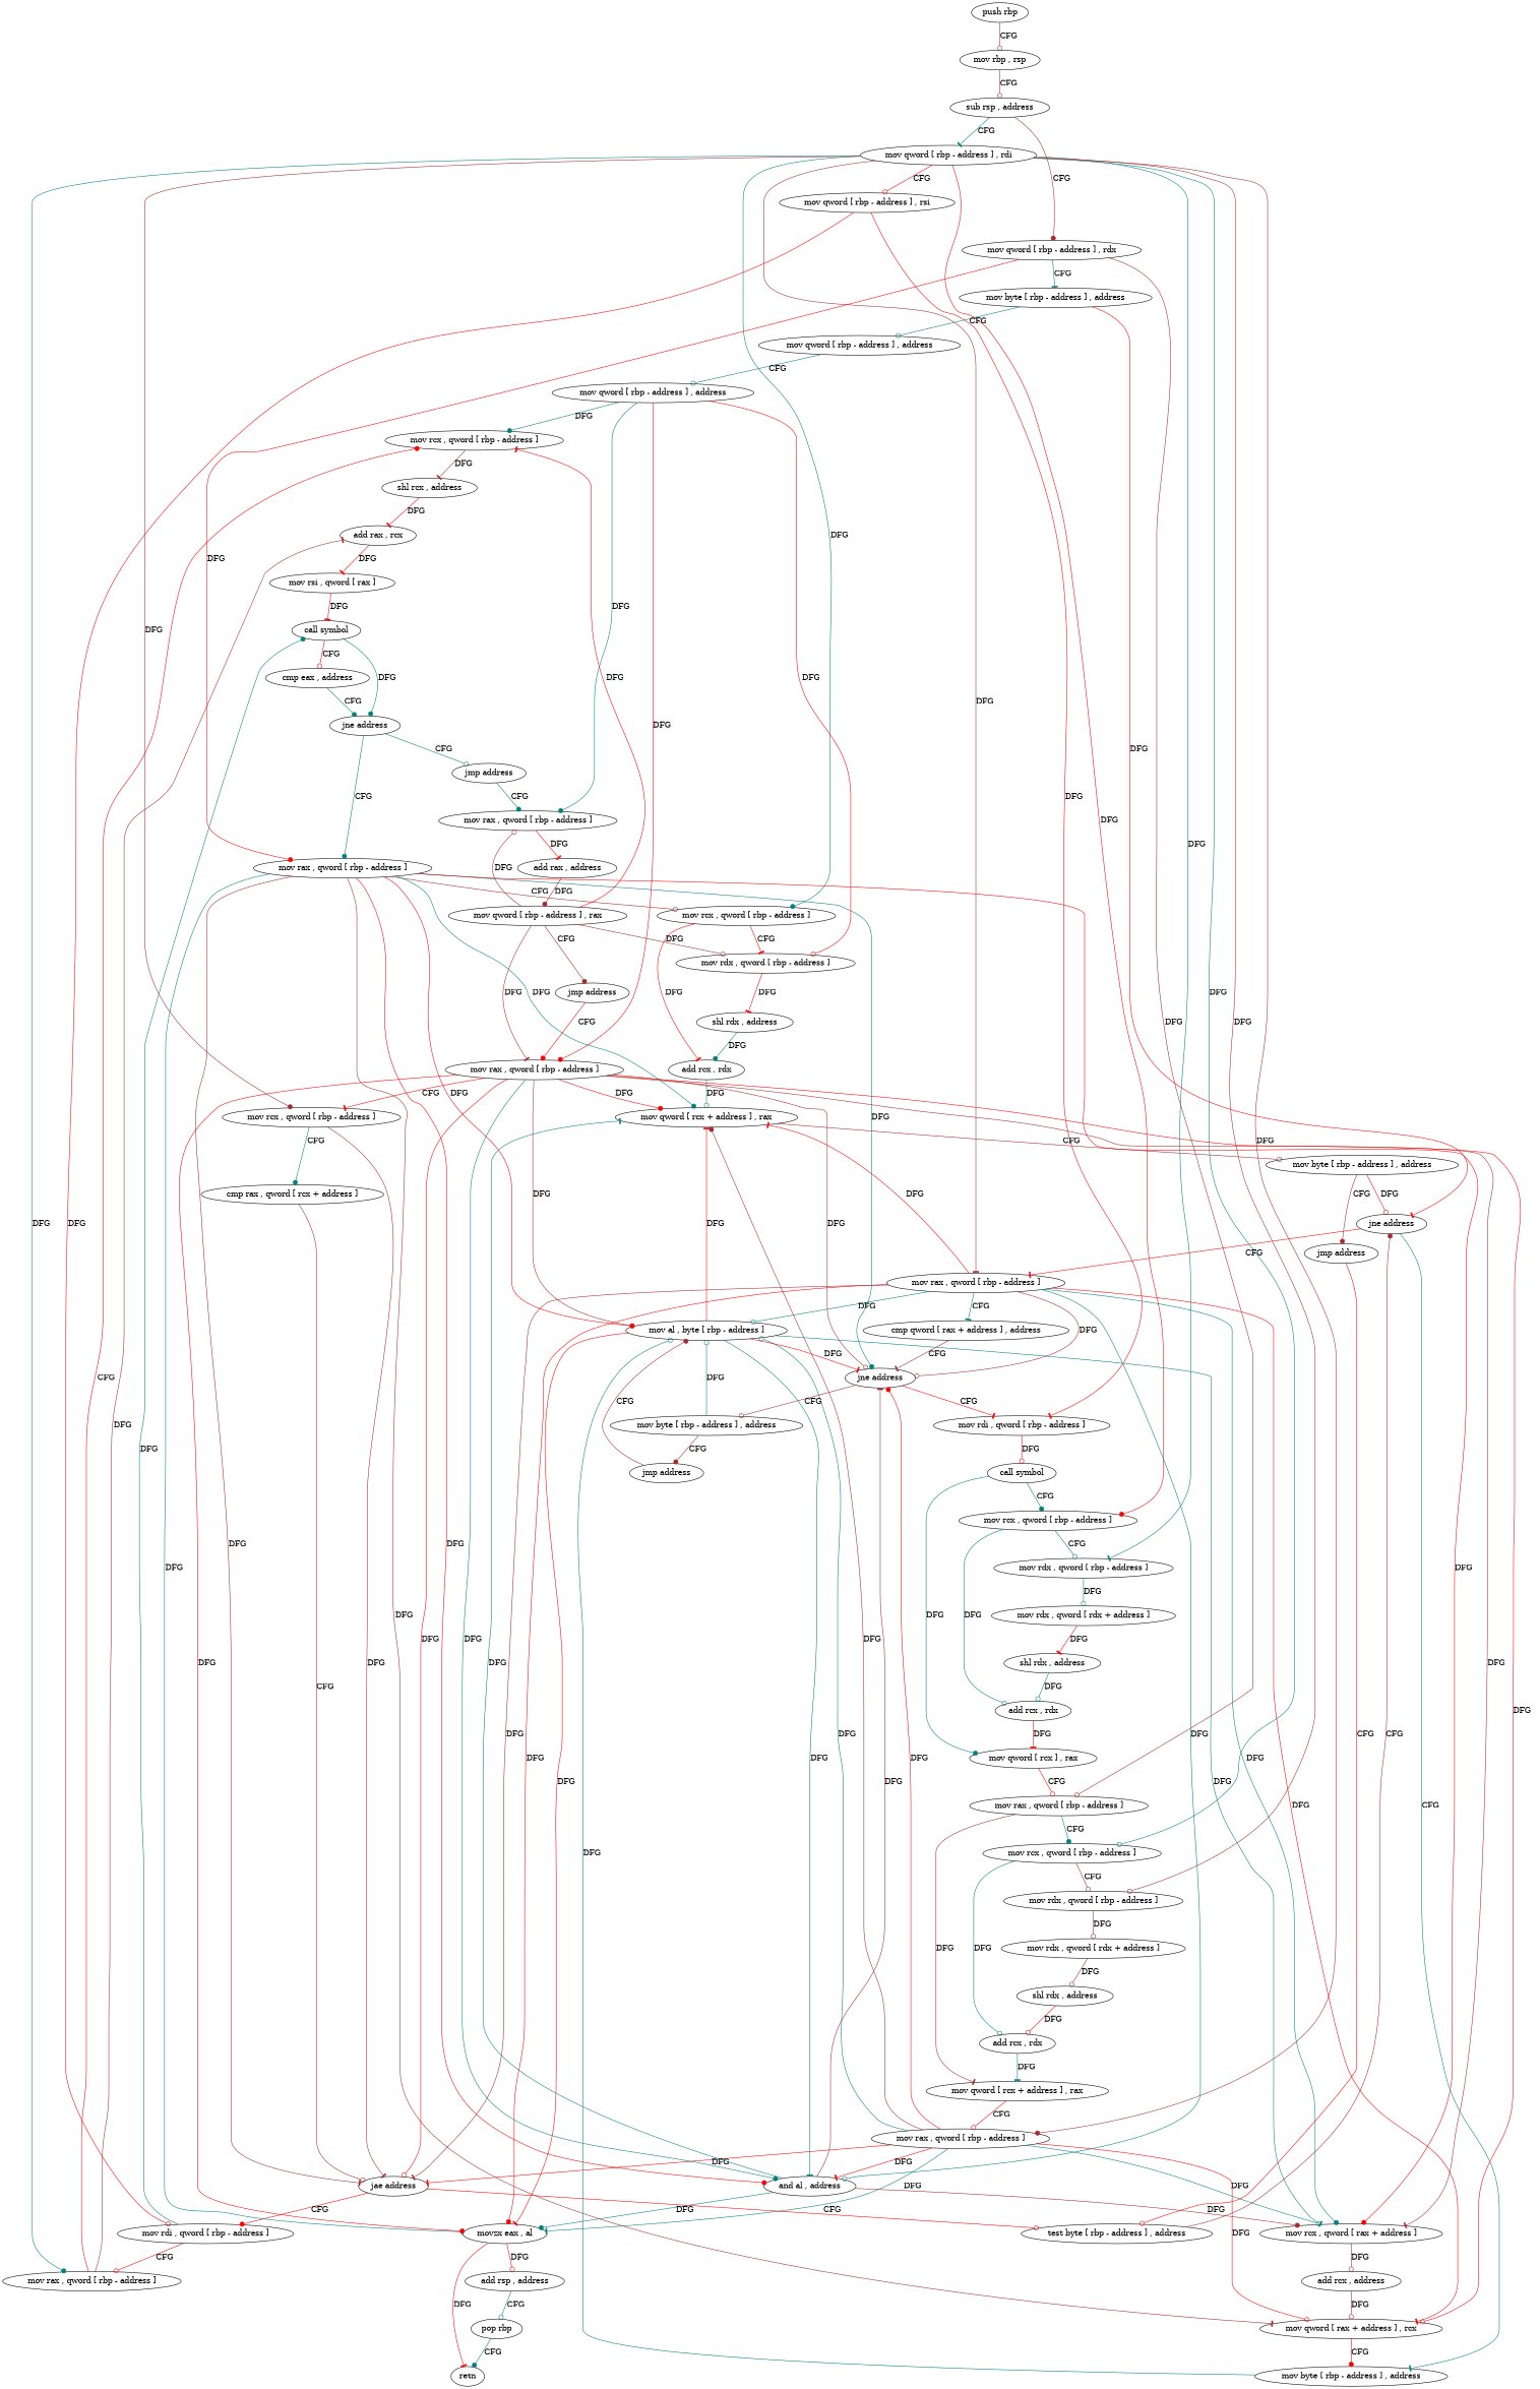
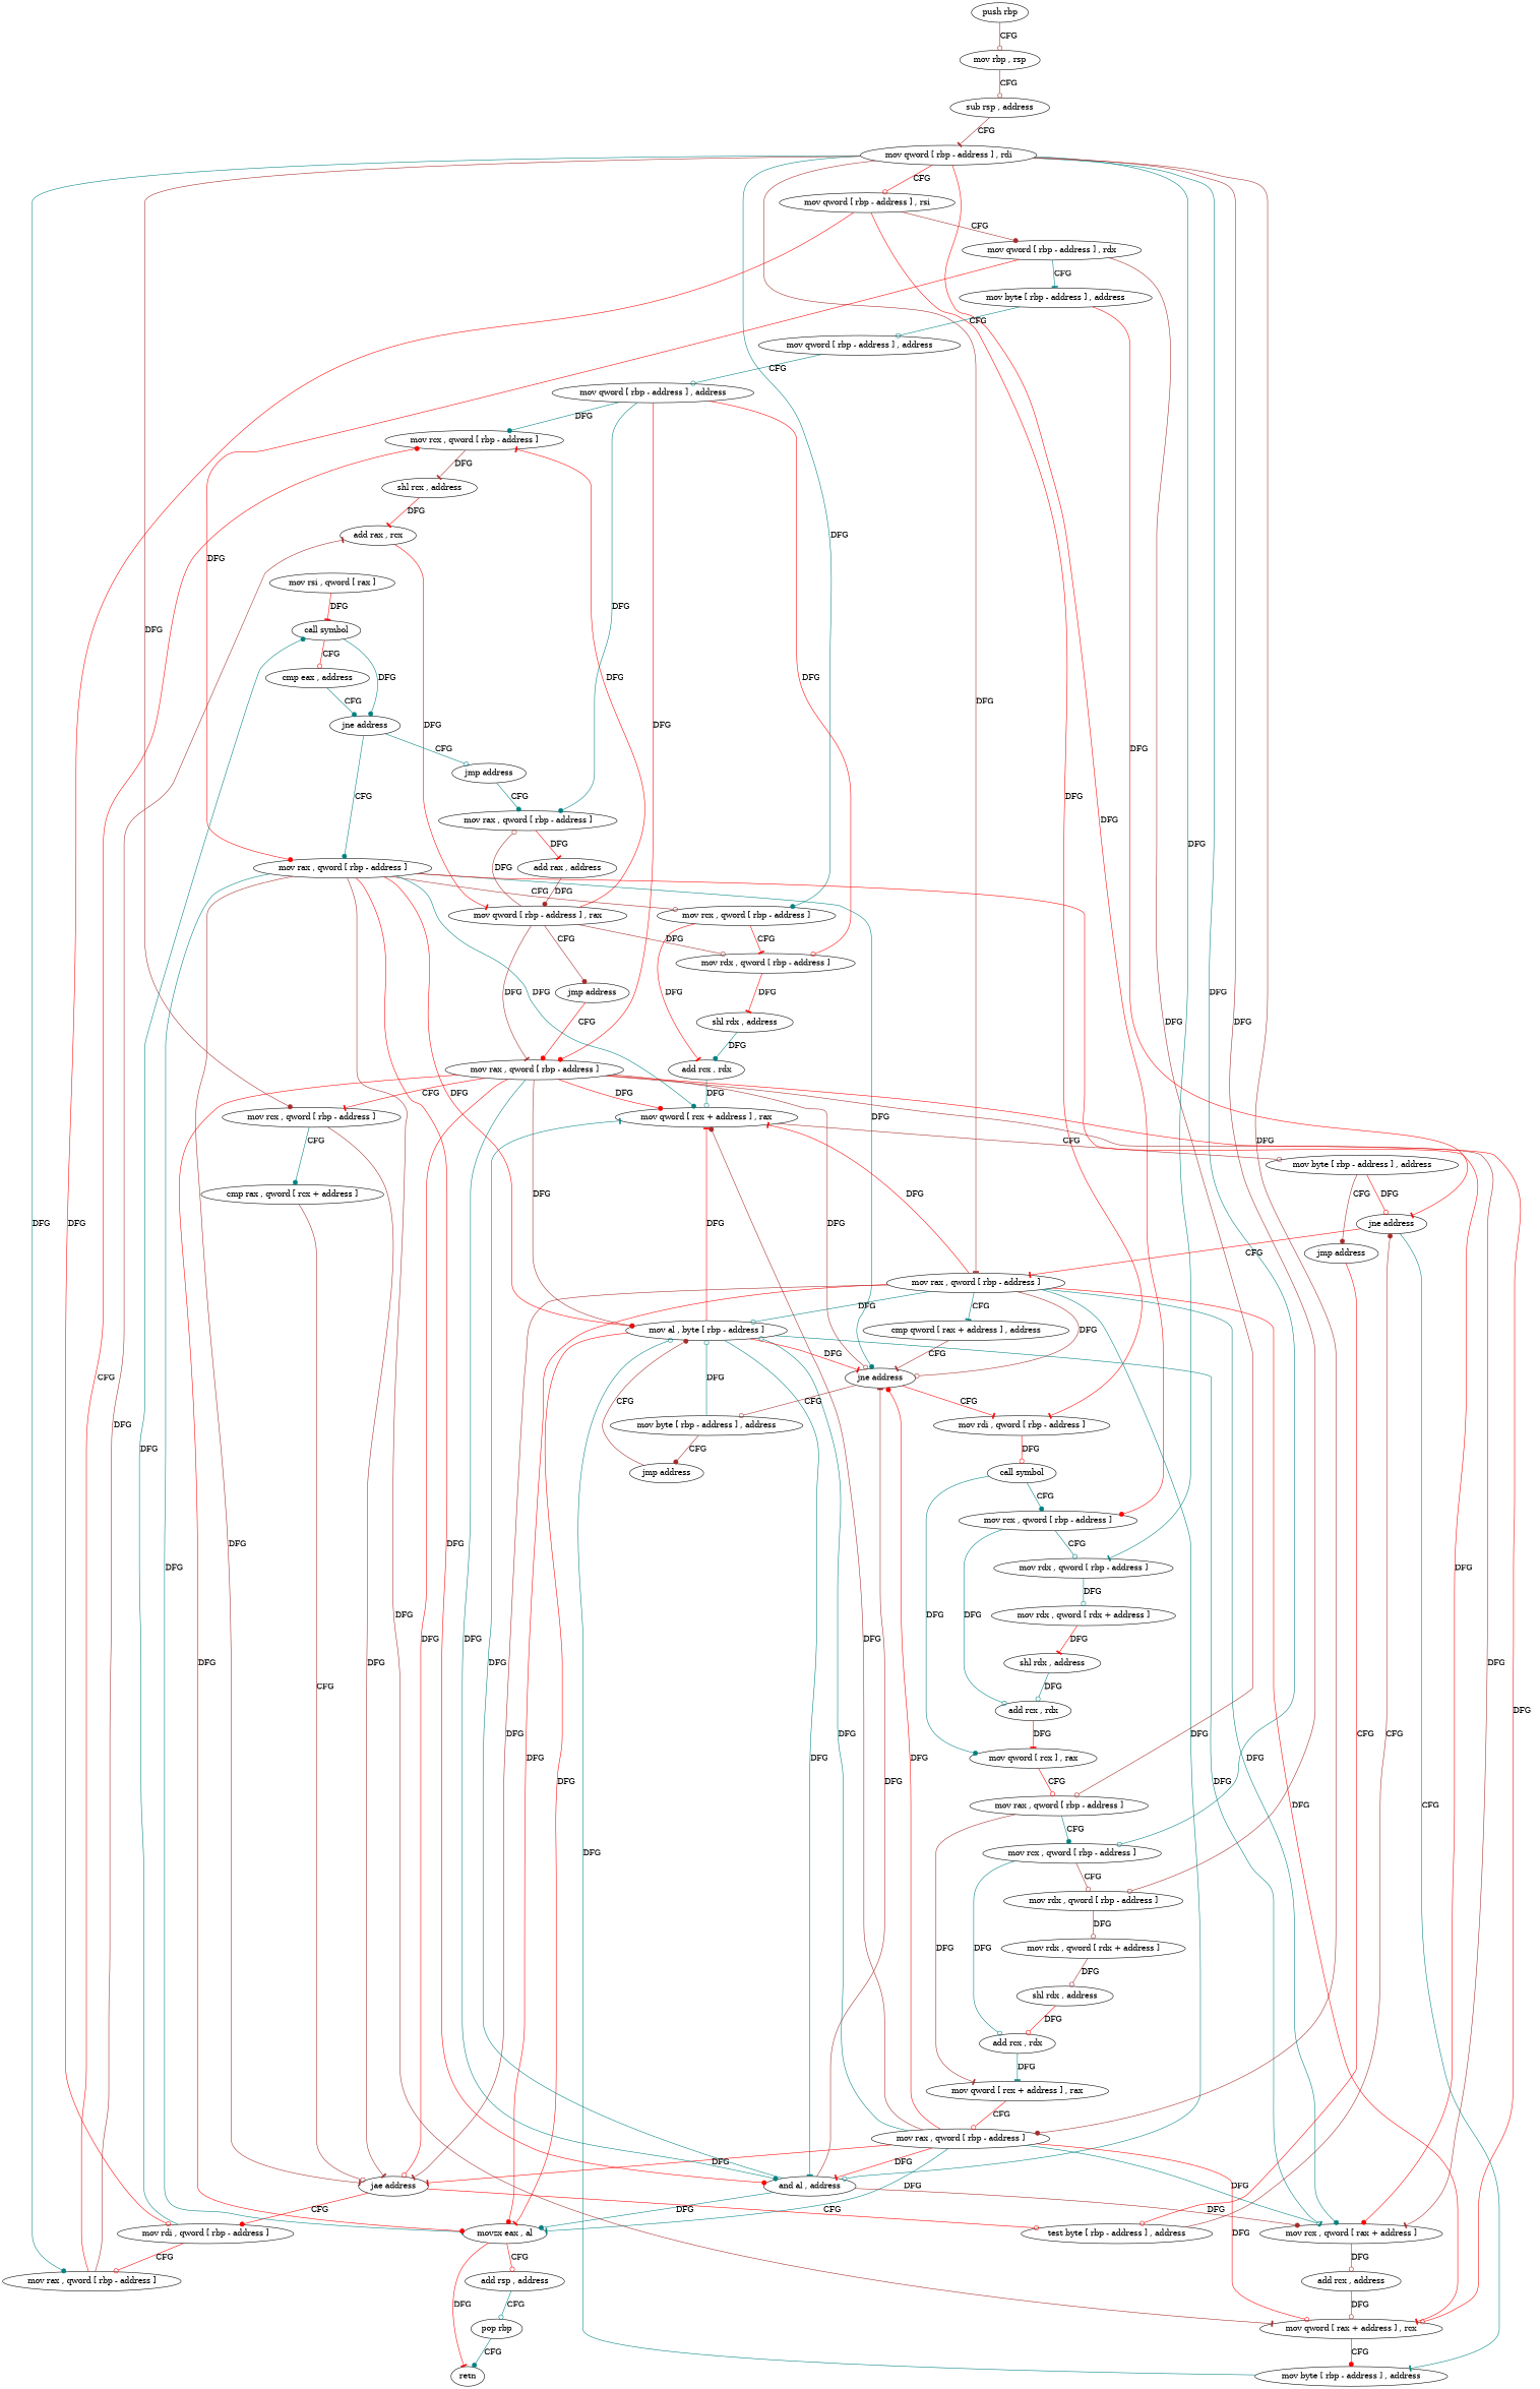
  digraph {
    edge [arrowhead=odot color=red]
    n1 [label="push rbp"]
    n2 [label="mov rbp , rsp"]
    n3 [label="sub rsp , address"]
    n4 [label="mov qword [ rbp - address ] , rdi"]
    n5 [label="mov qword [ rbp - address ] , rsi"]
    n6 [label="mov rax , qword [ rbp - address ]"]
    n7 [label="mov rax , qword [ rbp - address ]"]
    n8 [label="mov rcx , qword [ rbp - address ]"]
    n9 [label="mov rcx , qword [ rbp - address ]"]
    n10 [label="mov rdx , qword [ rbp - address ]"]
    n11 [label="mov rcx , qword [ rbp - address ]"]
    n12 [label="mov rdx , qword [ rbp - address ]"]
    n13 [label="mov rax , qword [ rbp - address ]"]
    n14 [label="mov rcx , qword [ rbp - address ]"]
    n15 [label="mov qword [ rbp - address ] , rdx"]
    n16 [label="mov rdi , qword [ rbp - address ]"]
    n17 [label="mov rdi , qword [ rbp - address ]"]
    n18 [label="mov al , byte [ rbp - address ]"]
    n19 [label="jne address"]
    n20 [label="mov qword [ rcx + address ] , rax"]
    n21 [label="mov rcx , qword [ rax + address ]"]
    n22 [label="mov qword [ rax + address ] , rcx"]
    n23 [label="and al , address"]
    n24 [label="movzx eax , al"]
    n25 [label="jae address"]
    n26 [label="cmp qword [ rax + address ] , address"]
    n27 [label="mov rcx , qword [ rbp - address ]"]
    n28 [label="add rax , rcx"]
    n29 [label="mov rdx , qword [ rbp - address ]"]
    n30 [label="add rcx , rdx"]
    n31 [label="add rcx , rdx"]
    n32 [label="mov rdx , qword [ rdx + address ]"]
    n33 [label="add rcx , rdx"]
    n34 [label="mov rdx , qword [ rdx + address ]"]
    n35 [label="cmp rax , qword [ rcx + address ]"]
    n36 [label="mov byte [ rbp - address ] , address"]
    n37 [label="mov rax , qword [ rbp - address ]"]
    n38 [label="mov rax , qword [ rbp - address ]"]
    n39 [label="call symbol"]
    n40 [label="call symbol"]
    n41 [label="mov qword [ rbp - address ] , address"]
    n42 [label="jne address"]
    n43 [label="mov qword [ rcx + address ] , rax"]
    n44 [label="mov qword [ rbp - address ] , address"]
    n45 [label="mov byte [ rbp - address ] , address"]
    n46 [label="mov rax , qword [ rbp - address ]"]
    n47 [label="mov rax , qword [ rbp - address ]"]
    n48 [label="shl rcx , address"]
    n49 [label="add rax , address"]
    n50 [label="shl rdx , address"]
    n51 [label="mov byte [ rbp - address ] , address"]
    n52 [label="mov byte [ rbp - address ] , address"]
    n53 [label="add rcx , address"]
    n54 [label="add rsp , address"]
    n55 [label=retn]
    n56 [label="test byte [ rbp - address ] , address"]
    n57 [label="cmp eax , address"]
    n58 [label="jne address"]
    n59 [label="mov rsi , qword [ rax ]"]
    n60 [label="jmp address"]
    n61 [label="jmp address"]
    n62 [label="mov qword [ rcx ] , rax"]
    n63 [label="mov qword [ rbp - address ] , rax"]
    n64 [label="jmp address"]
    n65 [label="shl rdx , address"]
    n66 [label="shl rdx , address"]
    n67 [label="jmp address"]
    n68 [label="pop rbp"]
    n1 -> n2 [color=brown label=CFG]
    n2 -> n3 [color=brown label=CFG]
-   n3 -> n4 [arrowhead=tee color=teal label=CFG]
+   n3 -> n4 [arrowhead=tee color=brown label=CFG]
    n4 -> n5 [label=CFG]
    n4 -> n6 [arrowhead=tee color=brown label=DFG]
    n4 -> n7 [arrowhead=dot color=teal label=DFG]
    n4 -> n8 [arrowhead=dot color=teal label=DFG]
    n4 -> n9 [arrowhead=dot label=DFG]
    n4 -> n10 [arrowhead=tee color=teal label=DFG]
    n4 -> n11 [color=teal label=DFG]
    n4 -> n12 [color=brown label=DFG]
    n4 -> n13 [arrowhead=dot color=brown label=DFG]
    n4 -> n14 [arrowhead=dot color=brown label=DFG]
-   n3 -> n15 [arrowhead=dot color=brown label=CFG]
+   n5 -> n15 [arrowhead=dot color=brown label=CFG]
    n5 -> n16 [label=DFG]
    n5 -> n17 [arrowhead=tee label=DFG]
    n6 -> n18 [color=teal label=DFG]
    n6 -> n19 [color=brown label=DFG]
    n6 -> n20 [arrowhead=tee label=DFG]
    n6 -> n21 [arrowhead=dot color=teal label=DFG]
    n6 -> n22 [arrowhead=tee label=DFG]
    n6 -> n23 [color=teal label=DFG]
    n6 -> n24 [arrowhead=dot label=DFG]
    n6 -> n25 [arrowhead=tee color=brown label=DFG]
    n6 -> n26 [arrowhead=tee color=teal label=CFG]
    n7 -> n27 [arrowhead=dot label=CFG]
    n7 -> n28 [arrowhead=tee color=brown label=DFG]
    n8 -> n29 [arrowhead=tee label=CFG]
    n8 -> n30 [arrowhead=tee label=DFG]
    n9 -> n10 [color=teal label=CFG]
    n9 -> n31 [color=teal label=DFG]
    n10 -> n32 [color=teal label=DFG]
    n11 -> n12 [color=brown label=CFG]
    n11 -> n33 [color=teal label=DFG]
    n12 -> n34 [color=brown label=DFG]
    n13 -> n18 [color=teal label=DFG]
    n13 -> n19 [arrowhead=dot label=DFG]
    n13 -> n20 [arrowhead=dot color=brown label=DFG]
    n13 -> n21 [color=teal label=DFG]
    n13 -> n22 [label=DFG]
    n13 -> n23 [arrowhead=tee label=DFG]
    n13 -> n24 [arrowhead=tee color=teal label=DFG]
    n13 -> n25 [arrowhead=tee label=DFG]
    n14 -> n25 [arrowhead=tee color=brown label=DFG]
    n14 -> n35 [arrowhead=dot color=teal label=CFG]
    n15 -> n36 [arrowhead=tee color=teal label=CFG]
    n15 -> n37 [arrowhead=dot label=DFG]
    n15 -> n38 [color=brown label=DFG]
    n16 -> n7 [label=CFG]
    n16 -> n39 [arrowhead=dot color=teal label=DFG]
    n17 -> n40 [label=DFG]
    n18 -> n19 [arrowhead=tee label=DFG]
    n18 -> n20 [arrowhead=tee label=DFG]
    n18 -> n21 [arrowhead=tee color=teal label=DFG]
    n18 -> n23 [arrowhead=tee color=teal label=DFG]
    n18 -> n24 [arrowhead=tee label=DFG]
    n19 -> n17 [arrowhead=tee label=CFG]
    n19 -> n51 [color=brown label=CFG]
    n20 -> n52 [color=brown label=CFG]
    n21 -> n53 [color=brown label=DFG]
    n22 -> n45 [arrowhead=dot label=CFG]
    n23 -> n19 [arrowhead=tee color=brown label=DFG]
    n23 -> n20 [arrowhead=tee color=teal label=DFG]
    n23 -> n21 [arrowhead=dot color=brown label=DFG]
    n23 -> n24 [arrowhead=dot color=teal label=DFG]
-   n24 -> n54 [label=DFG]
+   n24 -> n54 [label=CFG]
    n24 -> n55 [arrowhead=tee label=DFG]
    n25 -> n16 [arrowhead=dot label=CFG]
    n25 -> n56 [label=CFG]
    n26 -> n19 [arrowhead=tee color=brown label=CFG]
    n27 -> n48 [arrowhead=tee color=brown label=DFG]
-   n28 -> n59 [arrowhead=tee label=DFG]
+   n28 -> n63 [arrowhead=tee label=DFG]
    n29 -> n50 [arrowhead=tee label=DFG]
    n30 -> n20 [color=teal label=DFG]
    n31 -> n62 [arrowhead=tee label=DFG]
    n32 -> n65 [arrowhead=tee label=DFG]
    n33 -> n43 [arrowhead=tee color=teal label=DFG]
    n34 -> n66 [color=brown label=DFG]
    n35 -> n25 [color=brown label=CFG]
    n36 -> n41 [color=teal label=CFG]
    n36 -> n42 [arrowhead=tee label=DFG]
    n37 -> n8 [color=brown label=CFG]
    n37 -> n18 [arrowhead=dot label=DFG]
    n37 -> n19 [arrowhead=dot color=teal label=DFG]
    n37 -> n20 [arrowhead=dot color=teal label=DFG]
    n37 -> n21 [arrowhead=dot label=DFG]
    n37 -> n22 [arrowhead=tee color=brown label=DFG]
    n37 -> n23 [arrowhead=dot label=DFG]
    n37 -> n24 [arrowhead=tee color=teal label=DFG]
    n37 -> n25 [arrowhead=tee color=brown label=DFG]
    n38 -> n11 [arrowhead=dot color=teal label=CFG]
    n38 -> n43 [arrowhead=tee color=brown label=DFG]
    n39 -> n57 [label=CFG]
    n39 -> n58 [arrowhead=dot color=teal label=DFG]
    n40 -> n9 [arrowhead=dot color=teal label=CFG]
    n40 -> n62 [arrowhead=dot color=teal label=DFG]
    n41 -> n44 [color=teal label=CFG]
    n42 -> n6 [arrowhead=tee label=CFG]
    n42 -> n45 [arrowhead=tee color=teal label=CFG]
    n43 -> n13 [label=CFG]
    n44 -> n27 [arrowhead=dot color=teal label=DFG]
    n44 -> n29 [label=DFG]
    n44 -> n46 [arrowhead=dot label=DFG]
    n44 -> n47 [arrowhead=dot color=teal label=DFG]
    n45 -> n18 [color=teal label=DFG]
    n46 -> n14 [arrowhead=tee label=CFG]
    n46 -> n18 [color=brown label=DFG]
    n46 -> n19 [color=brown label=DFG]
    n46 -> n20 [arrowhead=dot label=DFG]
    n46 -> n21 [arrowhead=tee color=brown label=DFG]
    n46 -> n22 [label=DFG]
    n46 -> n23 [arrowhead=dot color=teal label=DFG]
    n46 -> n24 [arrowhead=dot label=DFG]
    n46 -> n25 [label=DFG]
    n47 -> n49 [arrowhead=tee label=DFG]
    n48 -> n28 [arrowhead=tee label=DFG]
    n49 -> n63 [arrowhead=dot color=brown label=DFG]
    n50 -> n30 [arrowhead=dot color=teal label=DFG]
    n51 -> n18 [color=teal label=DFG]
    n51 -> n61 [arrowhead=dot color=brown label=CFG]
    n52 -> n42 [label=DFG]
    n52 -> n64 [arrowhead=dot color=brown label=CFG]
    n53 -> n22 [color=brown label=DFG]
    n54 -> n68 [color=teal label=CFG]
    n56 -> n42 [arrowhead=dot color=brown label=CFG]
    n57 -> n58 [arrowhead=dot color=teal label=CFG]
    n58 -> n37 [arrowhead=dot color=teal label=CFG]
    n58 -> n60 [color=teal label=CFG]
    n59 -> n39 [arrowhead=tee label=DFG]
    n60 -> n47 [arrowhead=dot color=teal label=CFG]
    n61 -> n18 [arrowhead=dot color=brown label=CFG]
    n62 -> n38 [label=CFG]
    n63 -> n27 [arrowhead=tee label=DFG]
    n63 -> n29 [color=brown label=DFG]
    n63 -> n46 [arrowhead=tee color=brown label=DFG]
    n63 -> n47 [color=brown label=DFG]
    n63 -> n67 [arrowhead=dot color=brown label=CFG]
    n64 -> n56 [label=CFG]
    n65 -> n31 [color=teal label=DFG]
    n66 -> n33 [label=DFG]
    n67 -> n46 [arrowhead=dot label=CFG]
    n68 -> n55 [arrowhead=dot color=teal label=CFG]
  }
